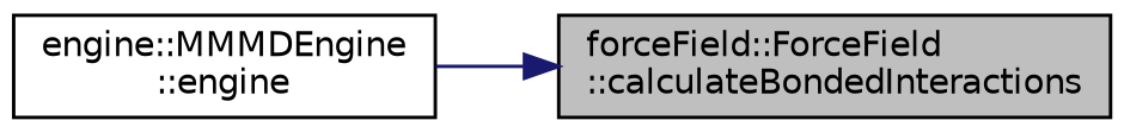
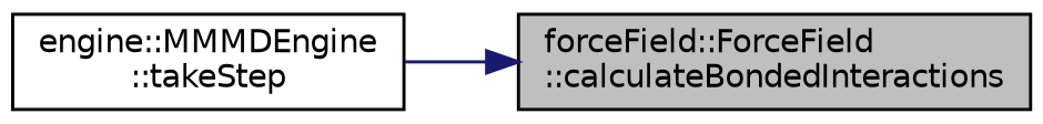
  digraph {
    rankdir=RL
    fontname="DejaVu Sans"
    node [color=black fontname="DejaVu Sans" fontsize=10 shape=record style=filled]
    n1 [fillcolor=grey75 fontcolor=black height=0.2 label="forceField::ForceField\l::calculateBondedInteractions" width=0.4]
-   n2 [fillcolor=white height=0.2 label="engine::MMMDEngine\l::engine" width=0.4]
+   n2 [fillcolor=white height=0.2 label="engine::MMMDEngine\l::takeStep" width=0.4]
    n1 -> n2 [color=midnightblue dir=back fontname="DejaVu Sans" fontsize=10 labelfontname=Helvetica labelfontsize=10 style=solid]
  }
